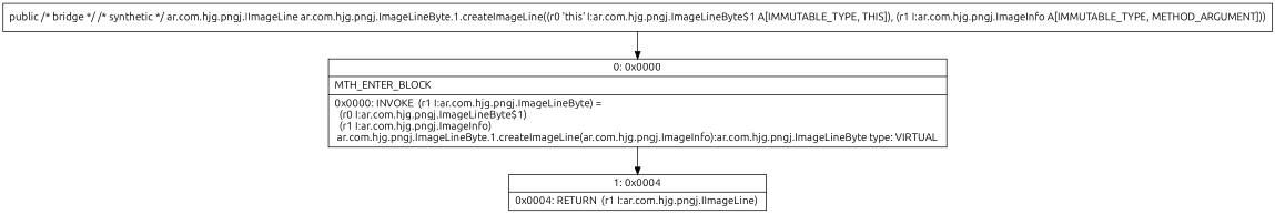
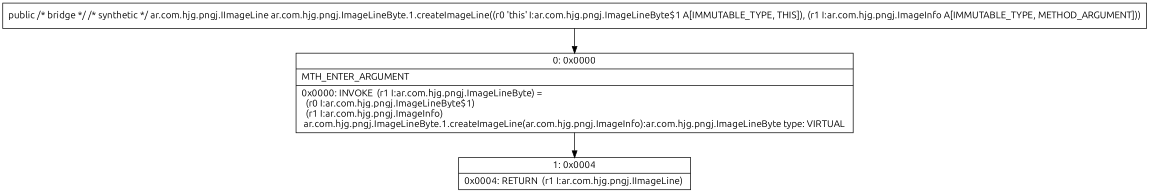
  digraph {
    fontname=Ubuntu
    node [shape=record fontname=Ubuntu]
    edge [fontname=Ubuntu]
-   n1 [label="{0\:\ 0x0000|MTH_ENTER_BLOCK\l|0x0000: INVOKE  (r1 I:ar.com.hjg.pngj.ImageLineByte) = \l  (r0 I:ar.com.hjg.pngj.ImageLineByte$1)\l  (r1 I:ar.com.hjg.pngj.ImageInfo)\l ar.com.hjg.pngj.ImageLineByte.1.createImageLine(ar.com.hjg.pngj.ImageInfo):ar.com.hjg.pngj.ImageLineByte type: VIRTUAL \l}"]
+   n1 [label="{0\:\ 0x0000|MTH_ENTER_ARGUMENT\l|0x0000: INVOKE  (r1 I:ar.com.hjg.pngj.ImageLineByte) = \l  (r0 I:ar.com.hjg.pngj.ImageLineByte$1)\l  (r1 I:ar.com.hjg.pngj.ImageInfo)\l ar.com.hjg.pngj.ImageLineByte.1.createImageLine(ar.com.hjg.pngj.ImageInfo):ar.com.hjg.pngj.ImageLineByte type: VIRTUAL \l}"]
    n2 [label="{1\:\ 0x0004|0x0004: RETURN  (r1 I:ar.com.hjg.pngj.IImageLine) \l}"]
    n3 [label="{public \/* bridge *\/ \/* synthetic *\/ ar.com.hjg.pngj.IImageLine ar.com.hjg.pngj.ImageLineByte.1.createImageLine((r0 'this' I:ar.com.hjg.pngj.ImageLineByte$1 A[IMMUTABLE_TYPE, THIS]), (r1 I:ar.com.hjg.pngj.ImageInfo A[IMMUTABLE_TYPE, METHOD_ARGUMENT])) }"]
    n1 -> n2
    n3 -> n1
  }
